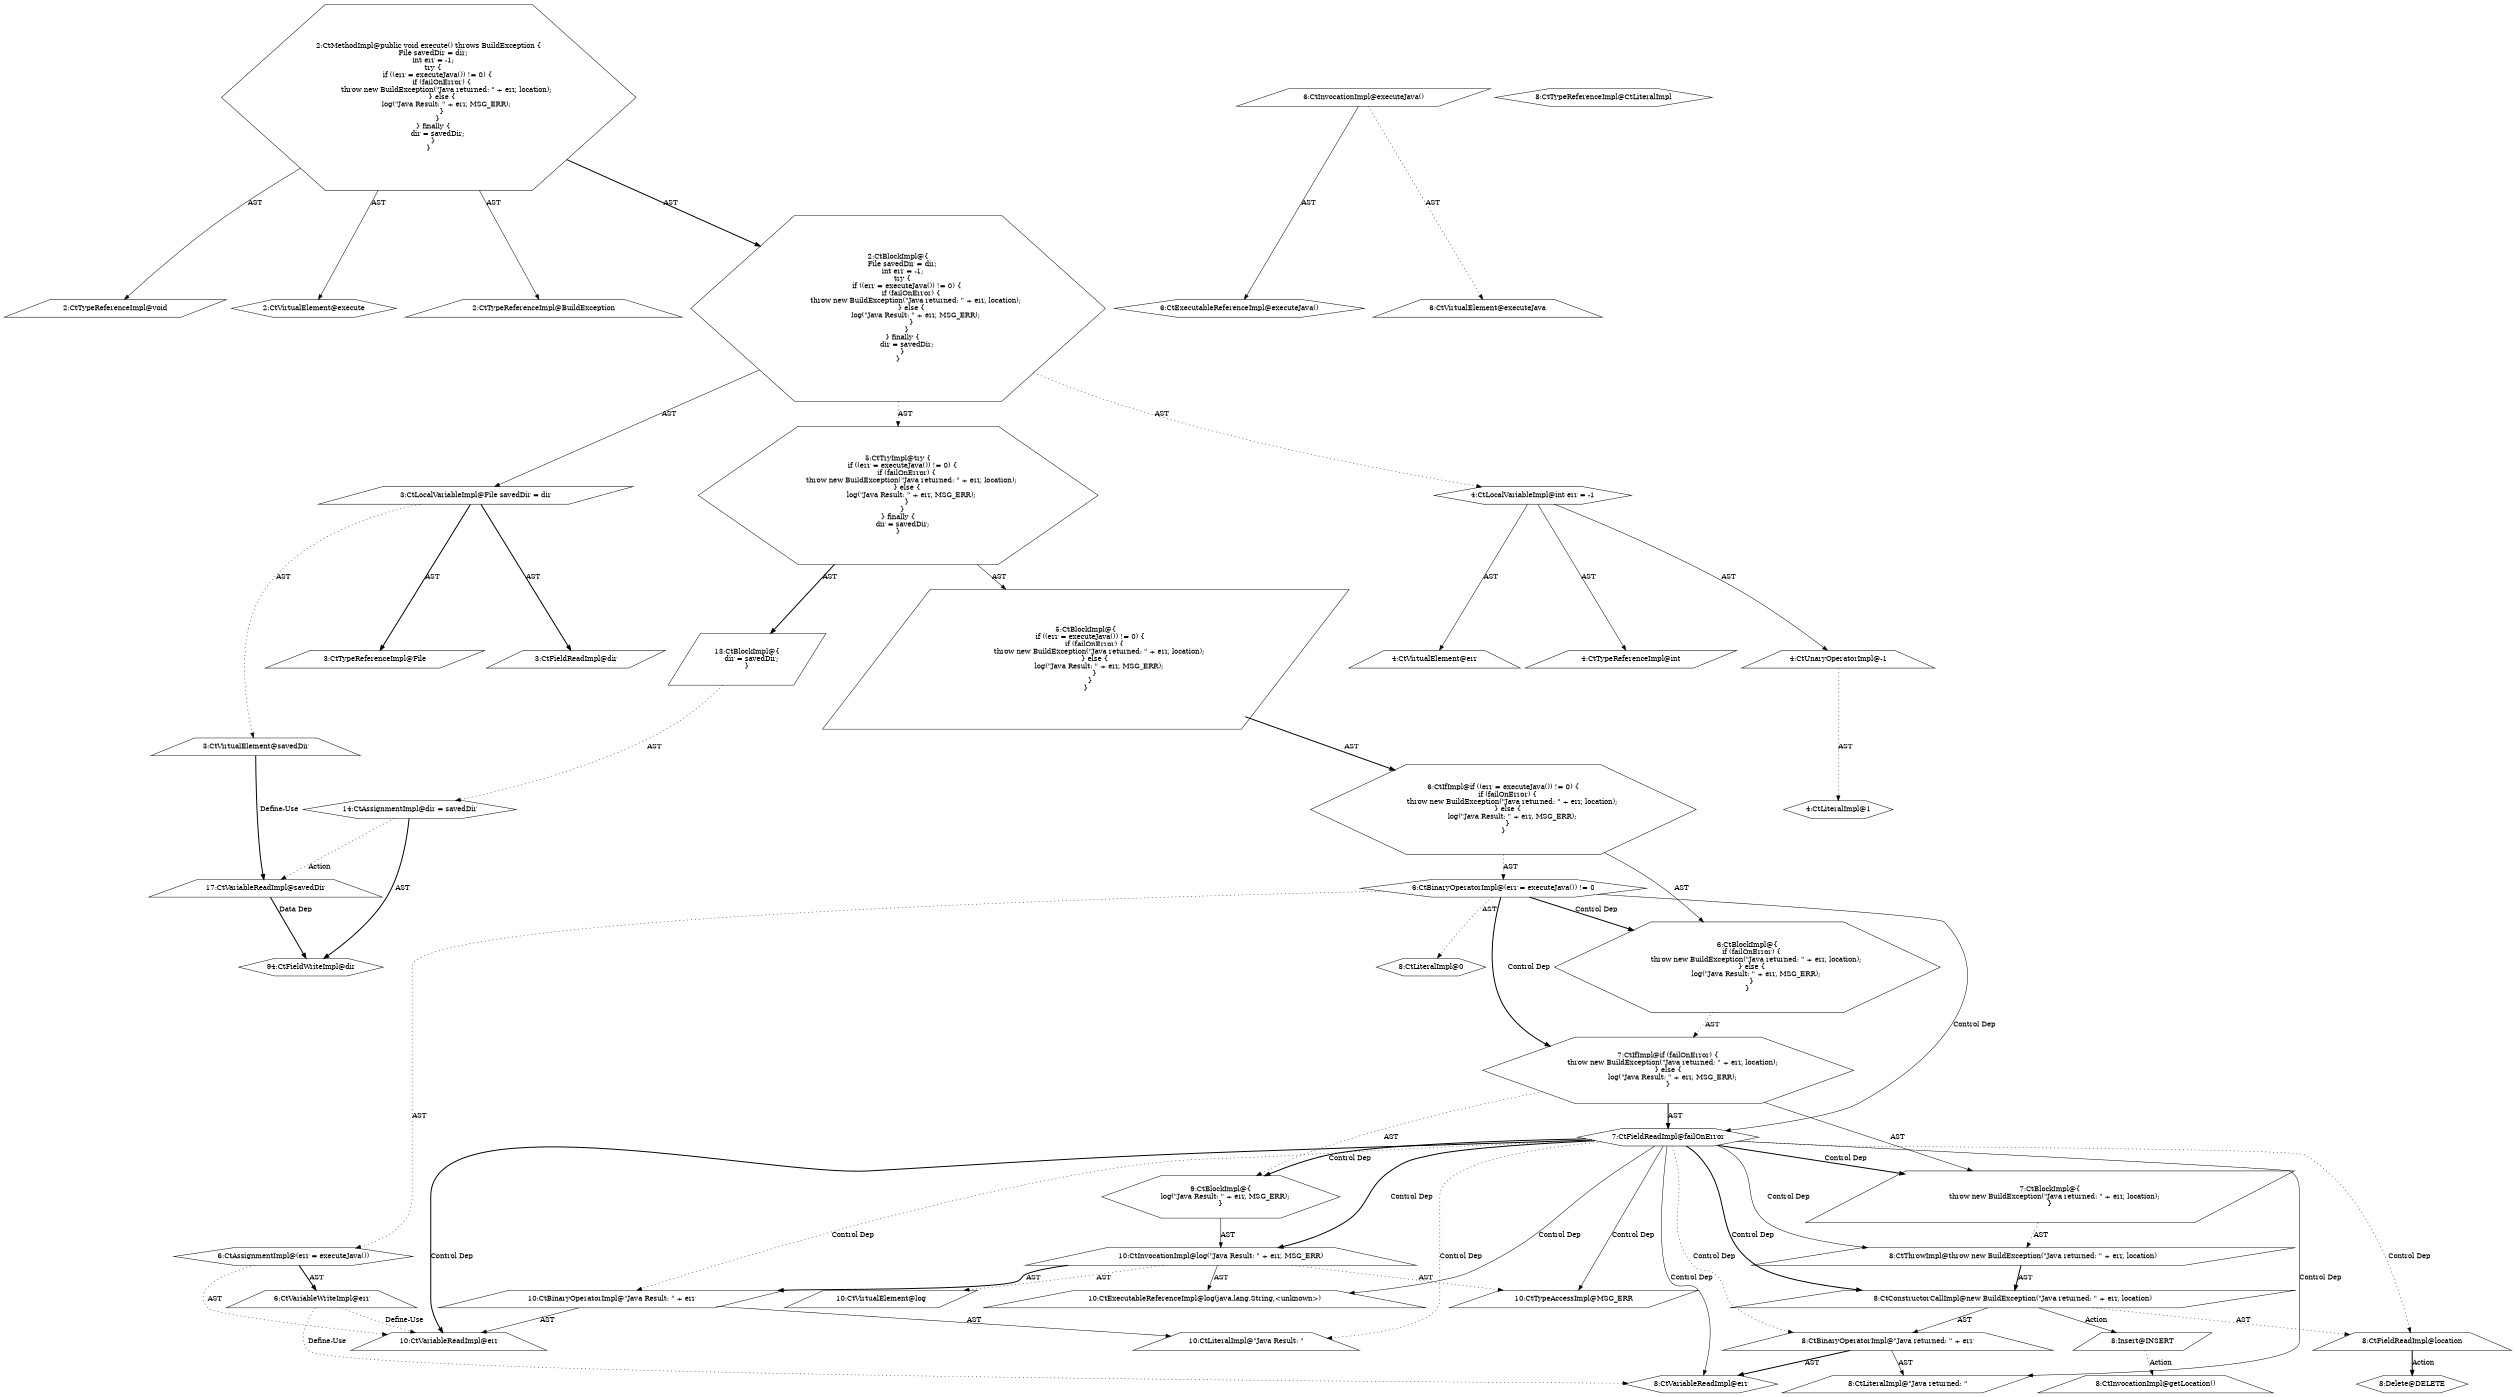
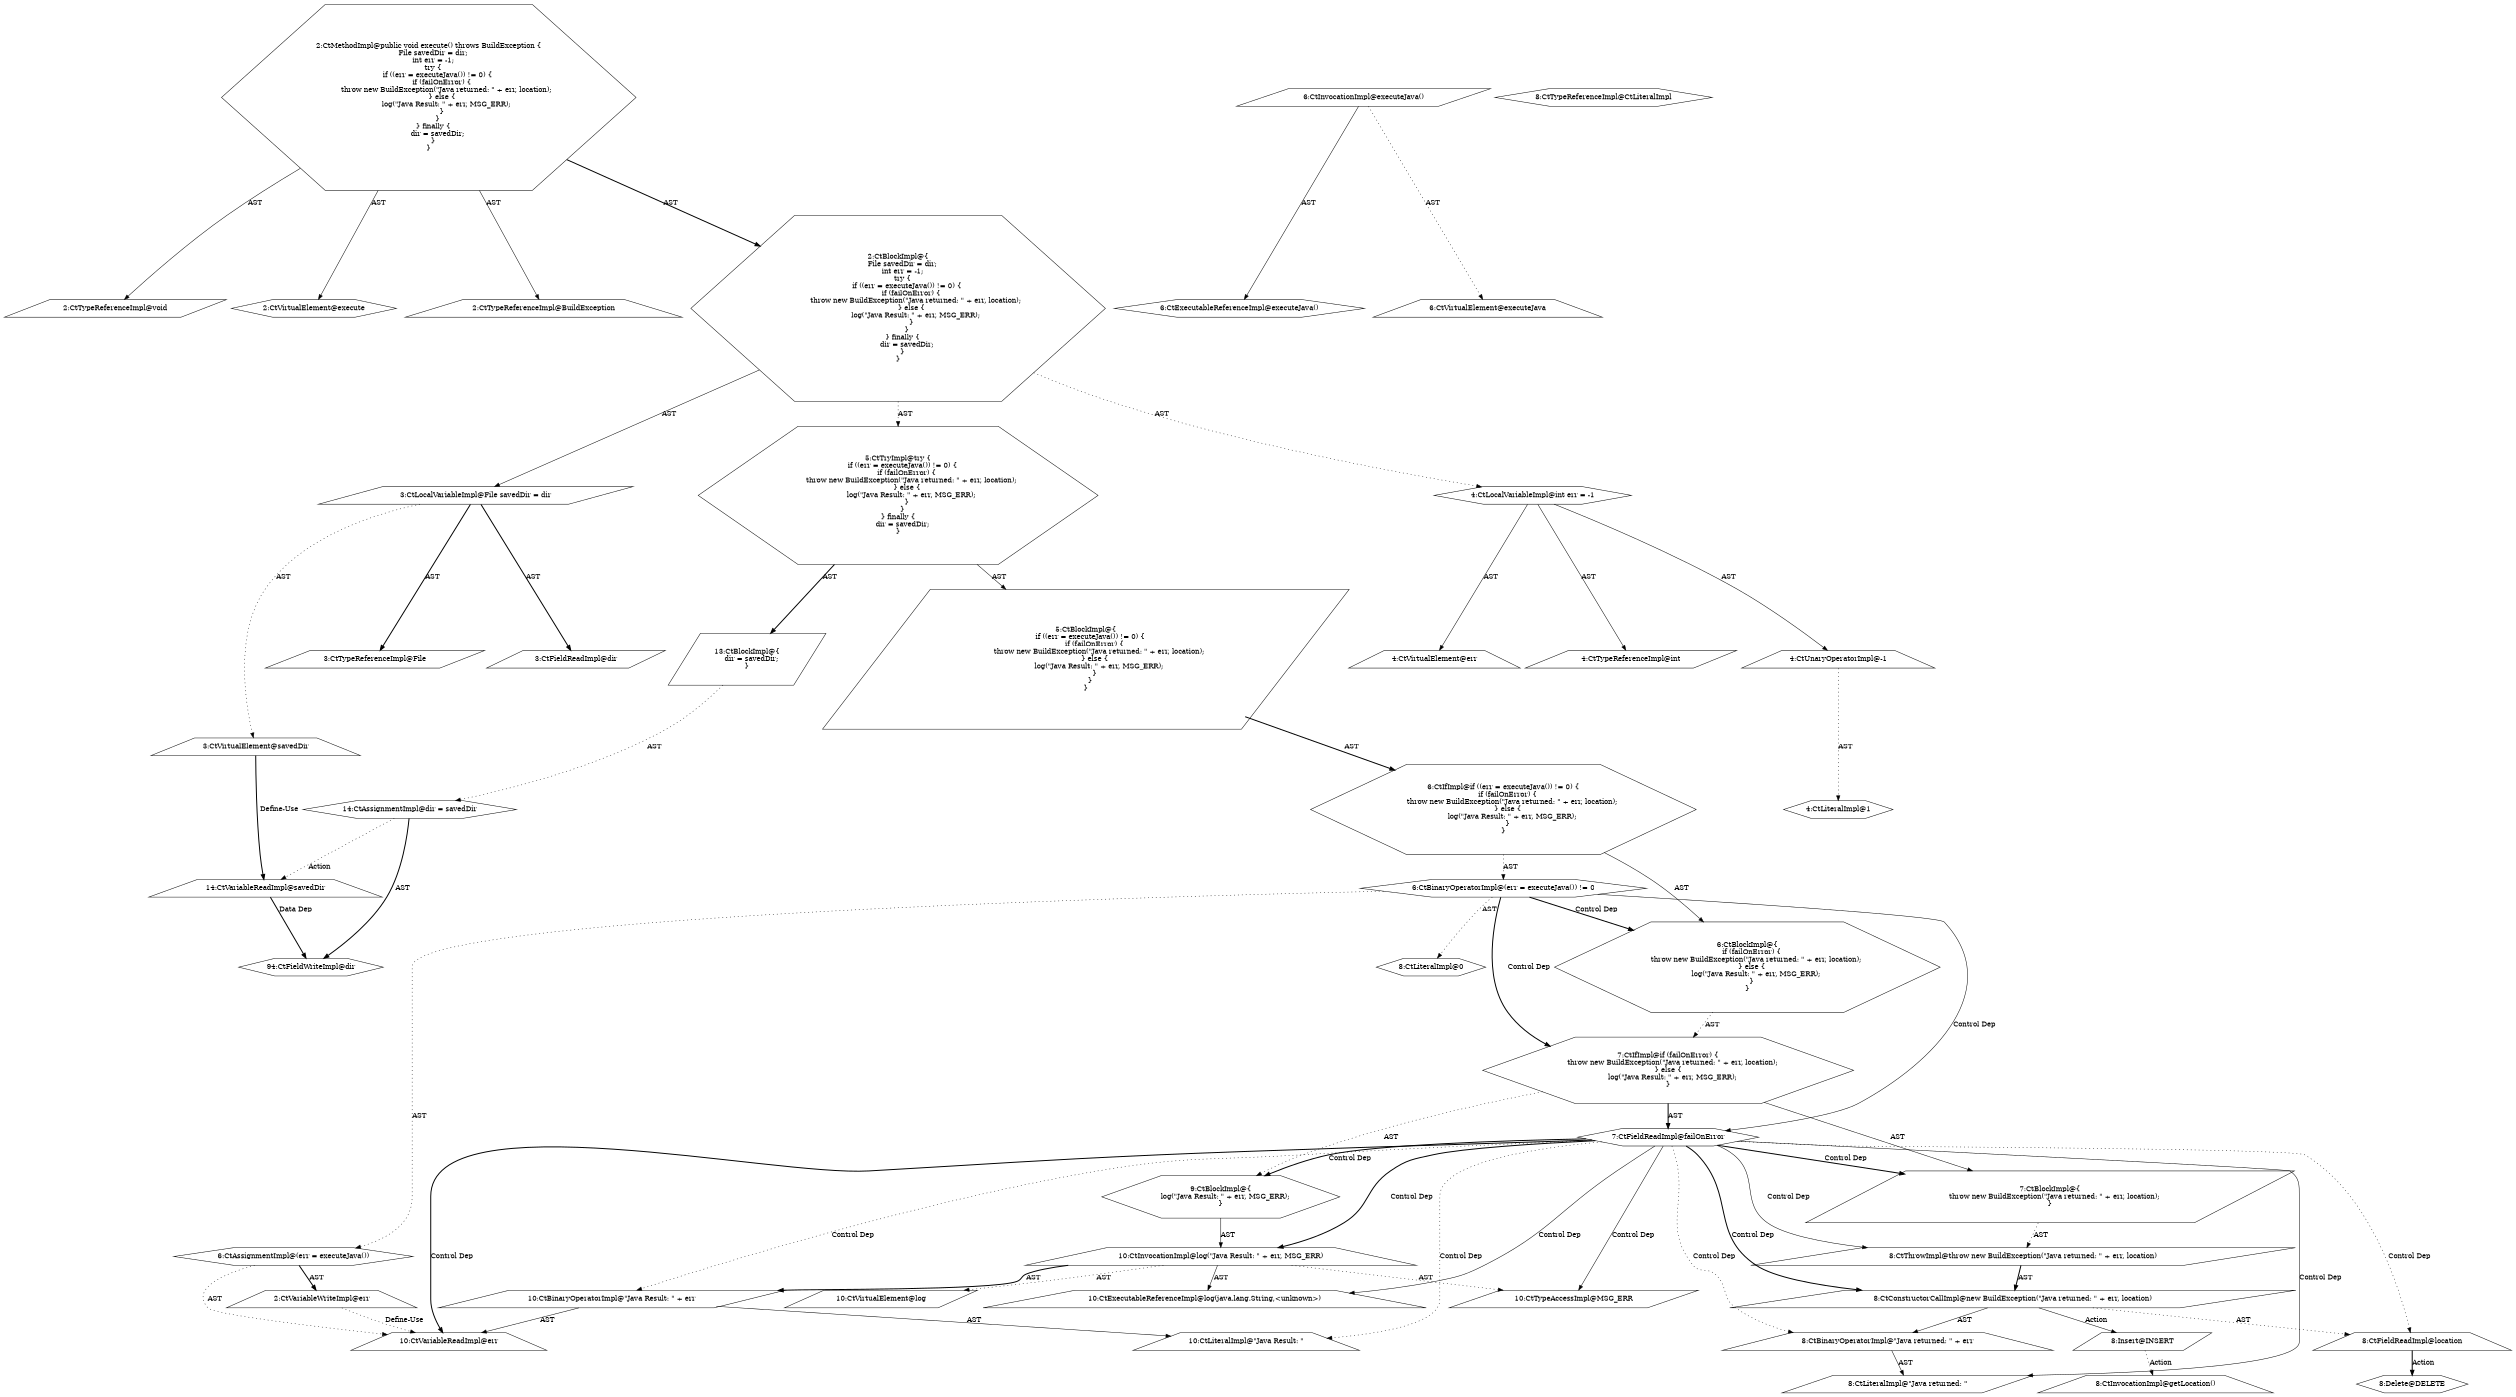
  digraph {
    node [shape=hexagon]
    edge [style=dotted]
    n1 [label="2:CtTypeReferenceImpl@void" shape=parallelogram]
    n2 [label="2:CtVirtualElement@execute"]
    n3 [label="2:CtTypeReferenceImpl@BuildException" shape=trapezium]
    n4 [label="3:CtTypeReferenceImpl@File" shape=parallelogram]
    n5 [label="3:CtFieldReadImpl@dir" shape=parallelogram]
    n6 [label="3:CtVirtualElement@savedDir" shape=trapezium]
-   n7 [label="17:CtVariableReadImpl@savedDir" shape=trapezium]
+   n7 [label="14:CtVariableReadImpl@savedDir" shape=trapezium]
    n8 [label="94:CtFieldWriteImpl@dir"]
    n9 [label="3:CtLocalVariableImpl@File savedDir = dir" shape=parallelogram]
    n10 [label="4:CtTypeReferenceImpl@int" shape=parallelogram]
    n11 [label="4:CtLiteralImpl@1"]
    n12 [label="4:CtUnaryOperatorImpl@-1" shape=trapezium]
    n13 [label="4:CtVirtualElement@err" shape=trapezium]
    n14 [label="4:CtLocalVariableImpl@int err = -1"]
-   n15 [label="6:CtVariableWriteImpl@err" shape=trapezium]
-   n16 [label="8:CtVariableReadImpl@err"]
+   n15 [label="2:CtVariableWriteImpl@err" shape=trapezium]
    n17 [label="10:CtVariableReadImpl@err" shape=trapezium]
    n18 [label="6:CtExecutableReferenceImpl@executeJava()"]
    n19 [label="6:CtVirtualElement@executeJava" shape=trapezium]
    n20 [label="6:CtInvocationImpl@executeJava()" shape=parallelogram]
    n21 [label="6:CtAssignmentImpl@(err = executeJava())"]
    n22 [label="8:CtLiteralImpl@0"]
    n23 [label="6:CtBinaryOperatorImpl@(err = executeJava()) != 0"]
    n24 [label="7:CtFieldReadImpl@failOnError"]
    n25 [label="7:CtIfImpl@if (failOnError) \{\n    throw new BuildException(\"Java returned: \" + err, location);\n\} else \{\n    log(\"Java Result: \" + err, MSG_ERR);\n\}"]
    n26 [label="6:CtBlockImpl@\{\n    if (failOnError) \{\n        throw new BuildException(\"Java returned: \" + err, location);\n    \} else \{\n        log(\"Java Result: \" + err, MSG_ERR);\n    \}\n\}"]
    n27 [label="8:CtLiteralImpl@\"Java returned: \"" shape=parallelogram]
    n28 [label="8:CtBinaryOperatorImpl@\"Java returned: \" + err" shape=trapezium]
    n29 [label="8:CtFieldReadImpl@location" shape=trapezium]
    n30 [label="8:CtConstructorCallImpl@new BuildException(\"Java returned: \" + err, location)" shape=parallelogram]
    n31 [label="8:CtThrowImpl@throw new BuildException(\"Java returned: \" + err, location)" shape=parallelogram]
    n32 [label="7:CtBlockImpl@\{\n    throw new BuildException(\"Java returned: \" + err, location);\n\}" shape=parallelogram]
    n33 [label="10:CtExecutableReferenceImpl@log(java.lang.String,<unknown>)" shape=trapezium]
    n34 [label="10:CtLiteralImpl@\"Java Result: \"" shape=trapezium]
    n35 [label="10:CtBinaryOperatorImpl@\"Java Result: \" + err" shape=parallelogram]
    n36 [label="10:CtTypeAccessImpl@MSG_ERR" shape=parallelogram]
    n37 [label="10:CtInvocationImpl@log(\"Java Result: \" + err, MSG_ERR)" shape=trapezium]
    n38 [label="9:CtBlockImpl@\{\n    log(\"Java Result: \" + err, MSG_ERR);\n\}"]
    n39 [label="8:Delete@DELETE"]
    n40 [label="8:Insert@INSERT" shape=parallelogram]
    n41 [label="10:CtVirtualElement@log" shape=parallelogram]
    n42 [label="8:CtTypeReferenceImpl@CtLiteralImpl"]
    n43 [label="8:CtInvocationImpl@getLocation()" shape=trapezium]
    n44 [label="6:CtIfImpl@if ((err = executeJava()) != 0) \{\n    if (failOnError) \{\n        throw new BuildException(\"Java returned: \" + err, location);\n    \} else \{\n        log(\"Java Result: \" + err, MSG_ERR);\n    \}\n\}"]
    n45 [label="5:CtBlockImpl@\{\n    if ((err = executeJava()) != 0) \{\n        if (failOnError) \{\n            throw new BuildException(\"Java returned: \" + err, location);\n        \} else \{\n            log(\"Java Result: \" + err, MSG_ERR);\n        \}\n    \}\n\}" shape=parallelogram]
    n46 [label="14:CtAssignmentImpl@dir = savedDir"]
    n47 [label="13:CtBlockImpl@\{\n    dir = savedDir;\n\}" shape=parallelogram]
    n48 [label="5:CtTryImpl@try \{\n    if ((err = executeJava()) != 0) \{\n        if (failOnError) \{\n            throw new BuildException(\"Java returned: \" + err, location);\n        \} else \{\n            log(\"Java Result: \" + err, MSG_ERR);\n        \}\n    \}\n\} finally \{\n    dir = savedDir;\n\}"]
    n49 [label="2:CtBlockImpl@\{\n    File savedDir = dir;\n    int err = -1;\n    try \{\n        if ((err = executeJava()) != 0) \{\n            if (failOnError) \{\n                throw new BuildException(\"Java returned: \" + err, location);\n            \} else \{\n                log(\"Java Result: \" + err, MSG_ERR);\n            \}\n        \}\n    \} finally \{\n        dir = savedDir;\n    \}\n\}"]
    n50 [label="2:CtMethodImpl@public void execute() throws BuildException \{\n    File savedDir = dir;\n    int err = -1;\n    try \{\n        if ((err = executeJava()) != 0) \{\n            if (failOnError) \{\n                throw new BuildException(\"Java returned: \" + err, location);\n            \} else \{\n                log(\"Java Result: \" + err, MSG_ERR);\n            \}\n        \}\n    \} finally \{\n        dir = savedDir;\n    \}\n\}"]
    n6 -> n7 [label="Define-Use" style=bold]
    n7 -> n8 [label="Data Dep" style=bold]
    n9 -> n4 [label=AST style=bold]
    n9 -> n5 [label=AST style=bold]
    n9 -> n6 [label=AST]
    n12 -> n11 [label=AST]
    n14 -> n10 [label=AST style=solid]
    n14 -> n12 [label=AST style=solid]
    n14 -> n13 [label=AST style=solid]
-   n15 -> n16 [label="Define-Use"]
    n15 -> n17 [label="Define-Use"]
    n20 -> n18 [label=AST style=solid]
    n20 -> n19 [label=AST]
    n21 -> n15 [label=AST style=bold]
    n21 -> n17 [label=AST]
    n23 -> n21 [label=AST]
    n23 -> n22 [label=AST]
    n23 -> n24 [label="Control Dep" style=solid]
    n23 -> n25 [label="Control Dep" style=bold]
    n23 -> n26 [label="Control Dep" style=bold]
-   n24 -> n16 [label="Control Dep" style=solid]
    n24 -> n17 [label="Control Dep" style=bold]
    n24 -> n27 [label="Control Dep" style=solid]
    n24 -> n28 [label="Control Dep"]
    n24 -> n29 [label="Control Dep"]
    n24 -> n30 [label="Control Dep" style=bold]
    n24 -> n31 [label="Control Dep" style=solid]
    n24 -> n32 [label="Control Dep" style=bold]
    n24 -> n33 [label="Control Dep" style=solid]
    n24 -> n34 [label="Control Dep"]
    n24 -> n35 [label="Control Dep"]
    n24 -> n36 [label="Control Dep" style=solid]
    n24 -> n37 [label="Control Dep" style=bold]
    n24 -> n38 [label="Control Dep" style=bold]
    n25 -> n24 [label=AST style=bold]
    n25 -> n32 [label=AST style=solid]
    n25 -> n38 [label=AST]
    n26 -> n25 [label=AST]
-   n28 -> n16 [label=AST style=bold]
    n28 -> n27 [label=AST style=solid]
    n29 -> n39 [label=Action style=bold]
    n30 -> n28 [label=AST style=solid]
    n30 -> n29 [label=AST]
    n30 -> n40 [label=Action style=solid]
    n31 -> n30 [label=AST style=bold]
    n32 -> n31 [label=AST]
    n35 -> n17 [label=AST style=solid]
    n35 -> n34 [label=AST style=solid]
    n37 -> n33 [label=AST style=solid]
    n37 -> n35 [label=AST style=bold]
    n37 -> n36 [label=AST]
    n37 -> n41 [label=AST]
    n38 -> n37 [label=AST style=solid]
    n40 -> n43 [label=Action]
    n44 -> n23 [label=AST]
    n44 -> n26 [label=AST style=solid]
    n45 -> n44 [label=AST style=bold]
    n46 -> n7 [label=Action]
    n46 -> n8 [label=AST style=bold]
    n47 -> n46 [label=AST]
    n48 -> n45 [label=AST style=solid]
    n48 -> n47 [label=AST style=bold]
    n49 -> n9 [label=AST style=solid]
    n49 -> n14 [label=AST]
    n49 -> n48 [label=AST]
    n50 -> n1 [label=AST style=solid]
    n50 -> n2 [label=AST style=solid]
    n50 -> n3 [label=AST style=solid]
    n50 -> n49 [label=AST style=bold]
  }
